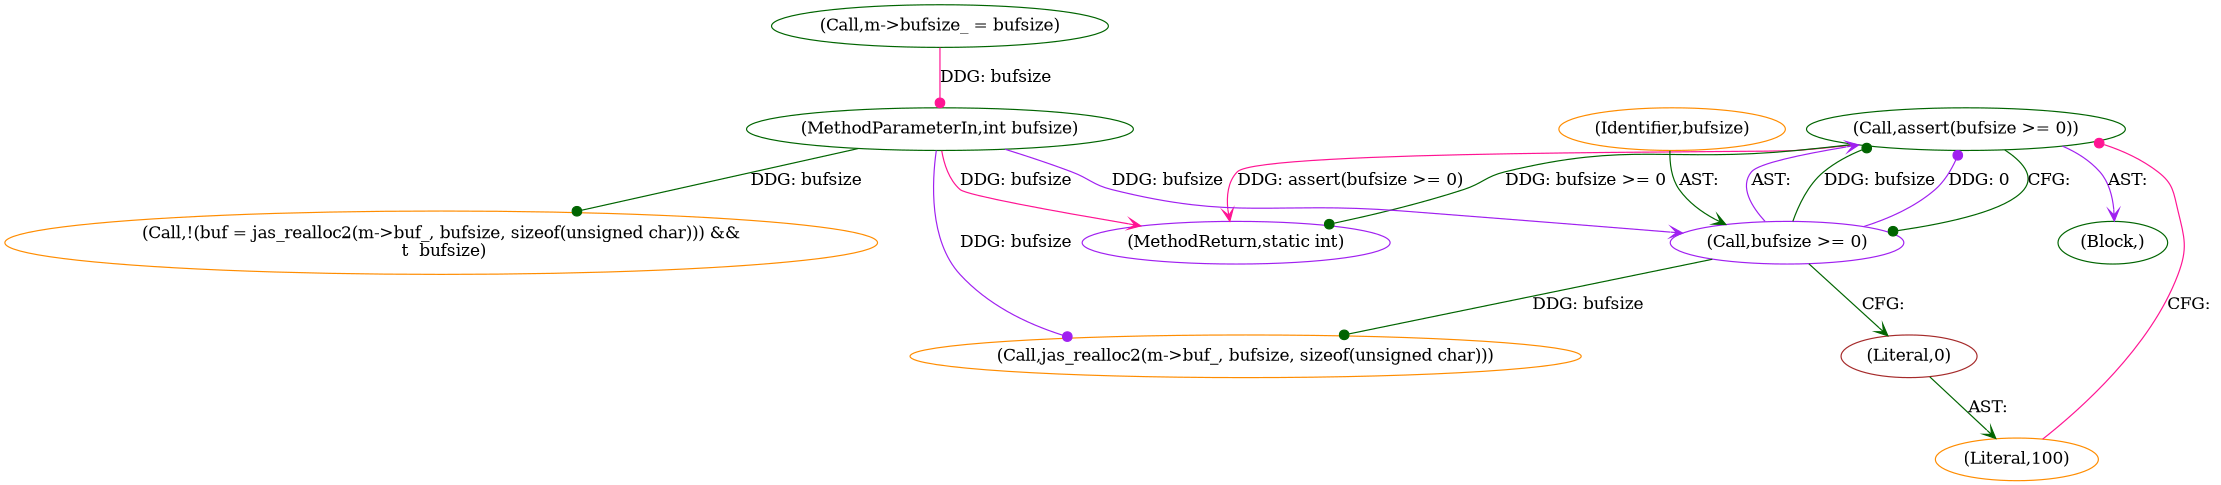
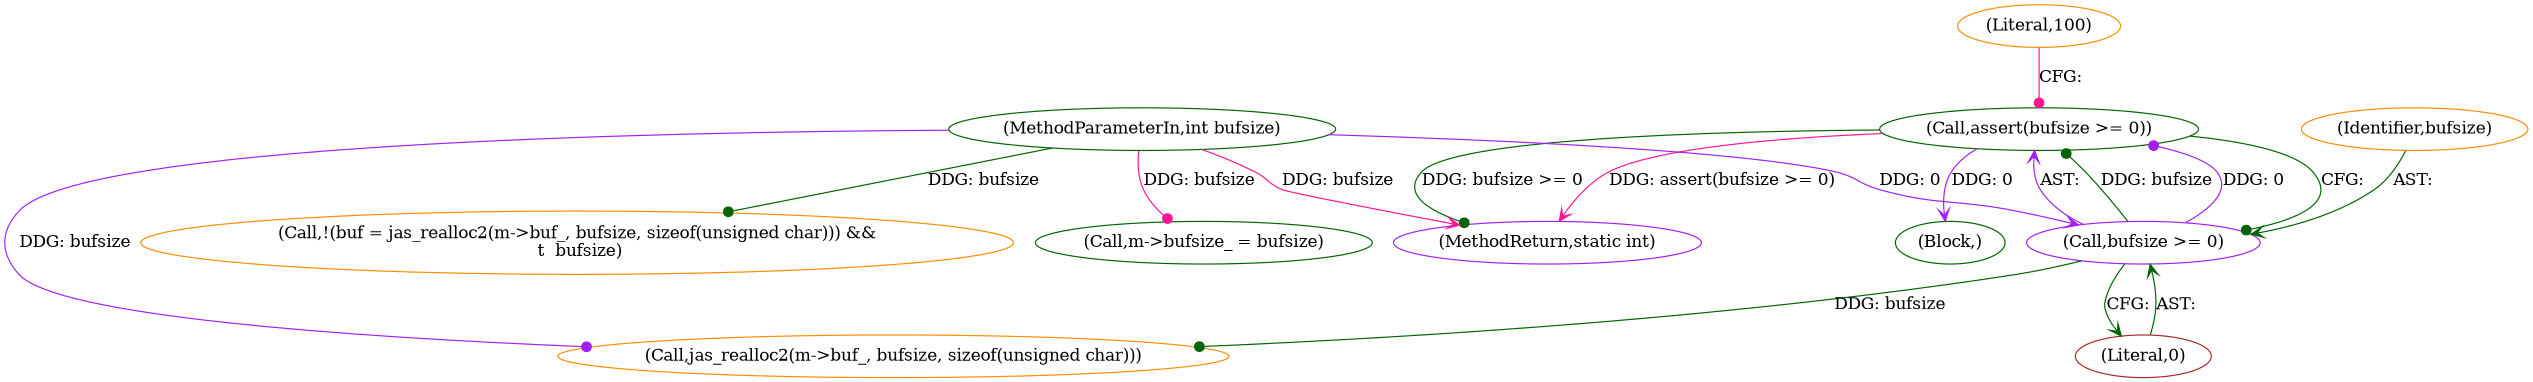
  digraph {
    node [color=darkgreen]
    edge [arrowhead=dot color=darkgreen]
    n1 [label="(Call,assert(bufsize >= 0))"]
    n2 [color=purple label="(Call,bufsize >= 0)"]
    n3 [label="(Block,)"]
    n4 [color=purple label="(MethodReturn,static int)"]
    n5 [color=darkorange label="(Call,jas_realloc2(m->buf_, bufsize, sizeof(unsigned char)))"]
    n6 [color=brown label="(Literal,0)"]
    n7 [label="(MethodParameterIn,int bufsize)"]
    n8 [color=darkorange label="(Call,!(buf = jas_realloc2(m->buf_, bufsize, sizeof(unsigned char))) &&\n \t  bufsize)"]
    n9 [label="(Call,m->bufsize_ = bufsize)"]
    n10 [color=darkorange label="(Identifier,bufsize)"]
    n11 [color=darkorange label="(Literal,100)"]
    n1 -> n2 [label="CFG: "]
-   n1 -> n3 [arrowhead=vee color=purple label="AST: "]
+   n1 -> n3 [arrowhead=vee color=purple label="DDG: 0"]
    n1 -> n4 [arrowhead=vee color=deeppink label="DDG: assert(bufsize >= 0)"]
    n1 -> n4 [label="DDG: bufsize >= 0"]
    n2 -> n1 [arrowhead=vee color=purple label="AST: "]
    n2 -> n1 [label="DDG: bufsize"]
    n2 -> n1 [color=purple label="DDG: 0"]
    n2 -> n5 [label="DDG: bufsize"]
    n2 -> n6 [arrowhead=vee label="CFG: "]
-   n6 -> n11 [arrowhead=vee label="AST: "]
-   n7 -> n2 [arrowhead=vee color=purple label="DDG: bufsize"]
+   n6 -> n2 [arrowhead=vee label="AST: "]
+   n7 -> n2 [arrowhead=vee color=purple label="DDG: 0"]
    n7 -> n4 [arrowhead=vee color=deeppink label="DDG: bufsize"]
    n7 -> n5 [color=purple label="DDG: bufsize"]
    n7 -> n8 [label="DDG: bufsize"]
-   n9 -> n7 [color=deeppink label="DDG: bufsize"]
+   n7 -> n9 [color=deeppink label="DDG: bufsize"]
    n10 -> n2 [arrowhead=vee label="AST: "]
    n11 -> n1 [color=deeppink label="CFG: "]
  }
